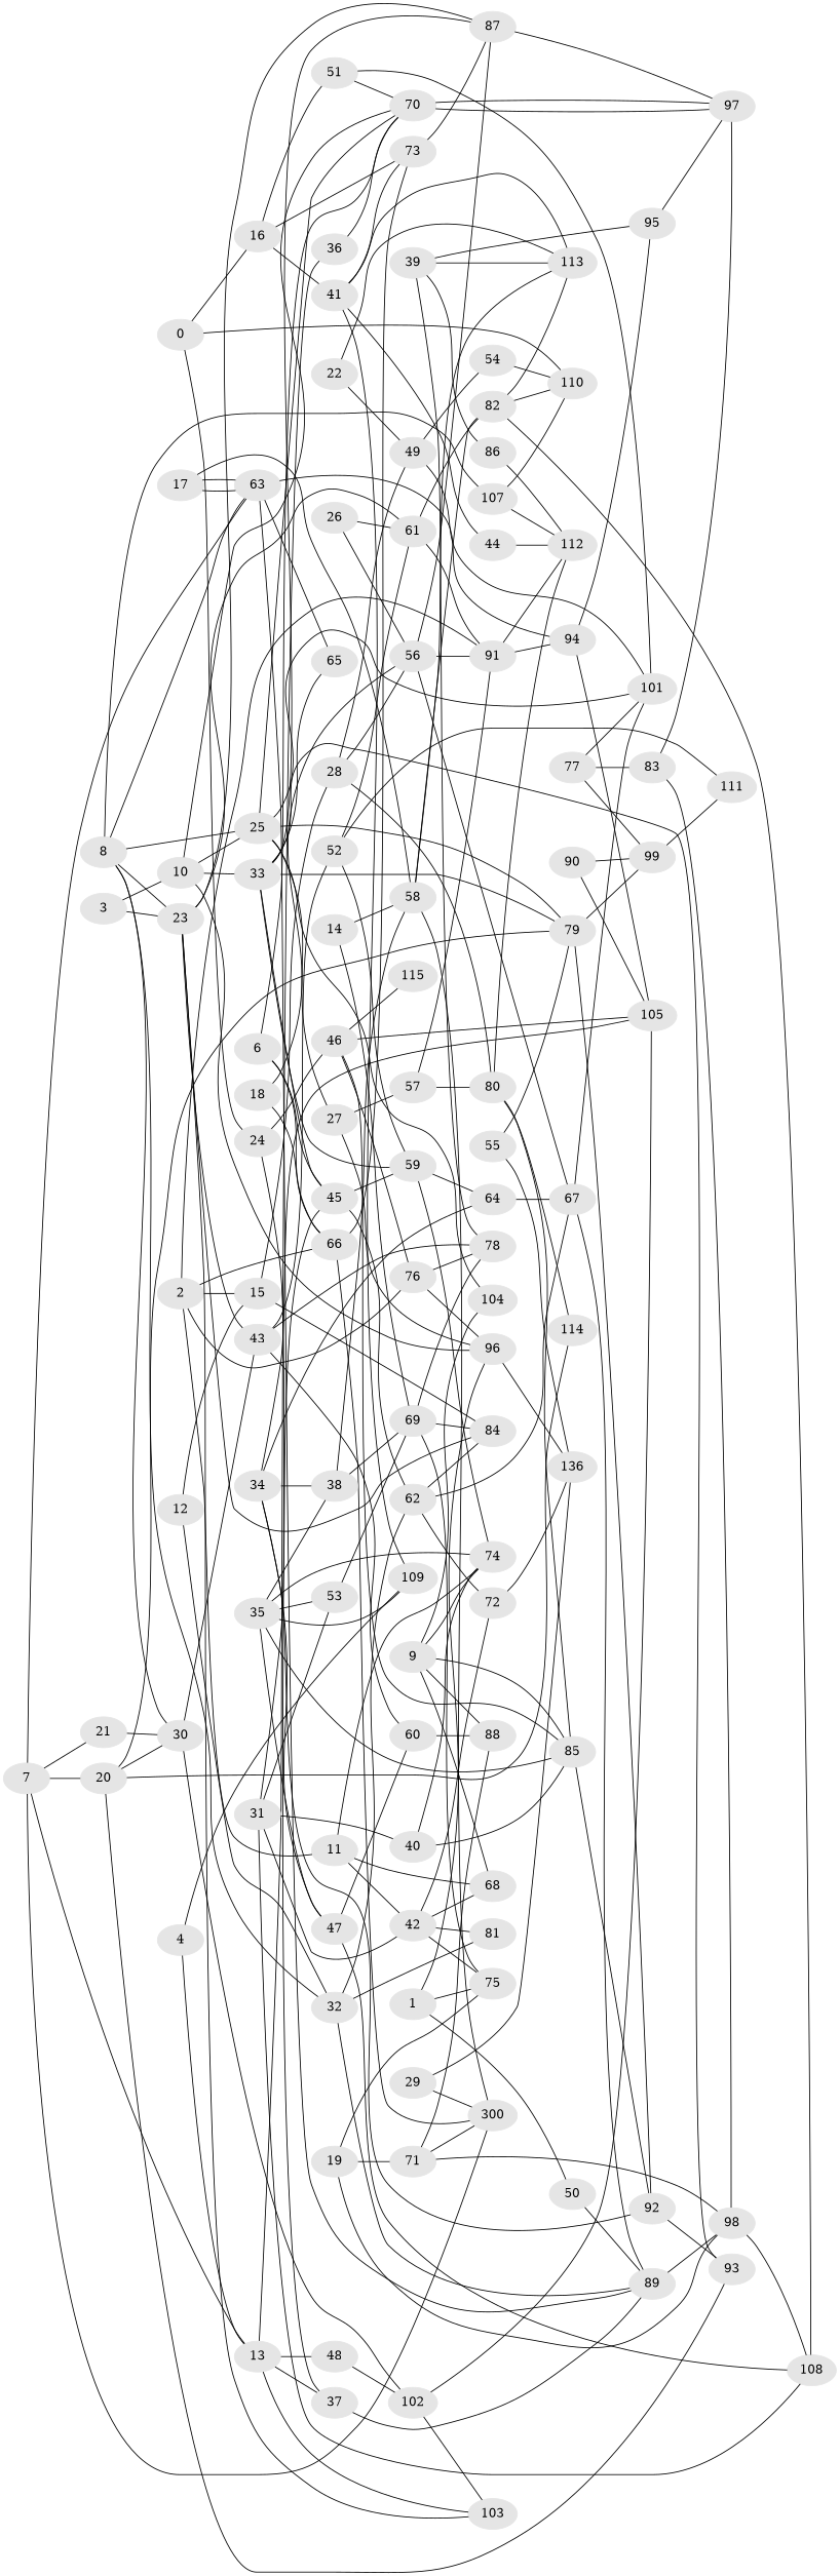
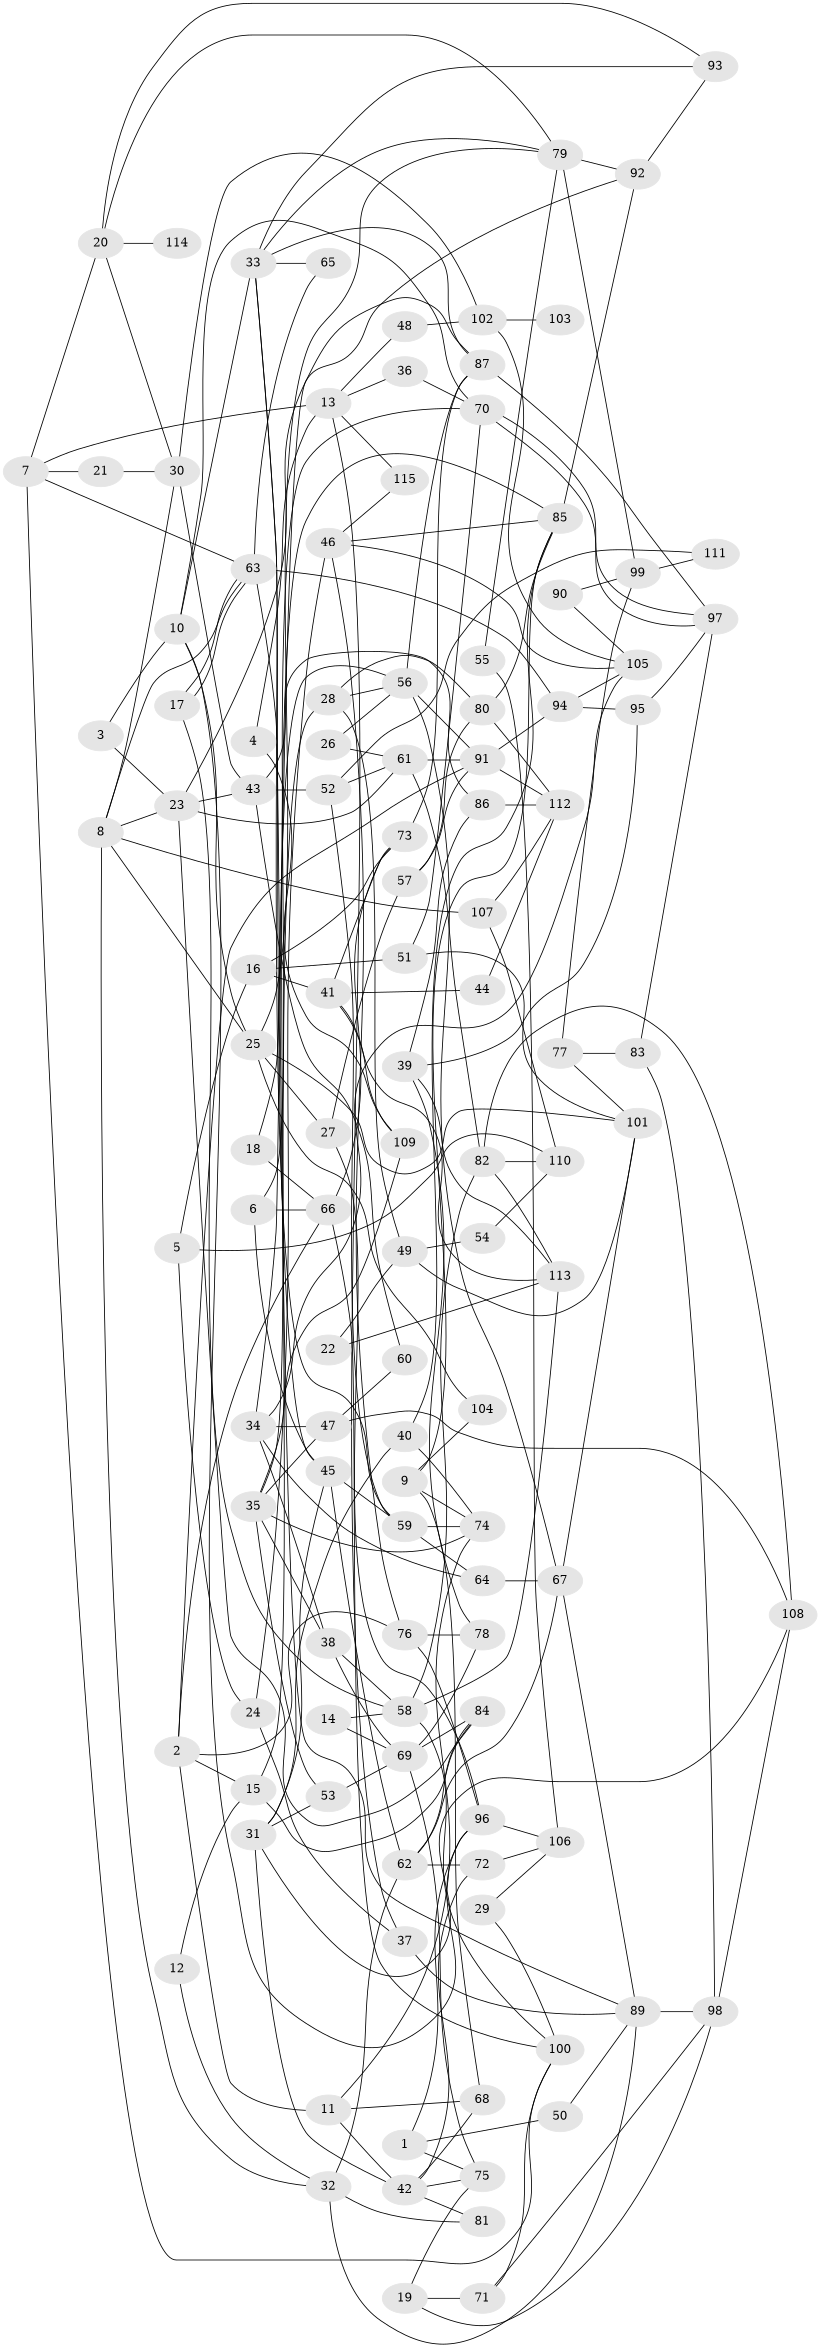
  graph {
    fontname="DejaVu Serif"
    rankdir=LR
    node [color=gray90 fontname="DejaVu Serif" style=filled]
    edge [fontname="DejaVu Serif"]
    1
    50
    75
    96
    89
-   106 [label=136]
+   106
    2
    11
    15
    66
    76
    91
    68
    74
    42
    28
    84
-   100 [label=300]
+   100
    73
    78
    112
    94
    3
    10
    23
    70
    25
    33
    43
    61
    87
    103
    4
    13
    109
    36
    37
    48
    115
-   5 [label=0]
+   5
    16
    110
    24
    41
    51
    86
    52
    60
    6
    45
    62
    59
    97
    7
    20
    21
    63
    30
    79
    93
    114
    65
    8
    32
    107
    104
    27
    101
    102
    81
    9
    85
-   88
    92
    72
    12
    14
    58
    69
    113
    82
    56
    49
    80
    44
    17
    18
    67
    19
    71
    98
    108
    99
    22
    54
    46
    105
    57
    26
    29
    31
    40
    53
    64
    34
    38
    47
    35
    39
    95
    111
    55
    77
    83
    90
    1 -- 50
    1 -- 75
    1 -- 96
    50 -- 89
    96 -- 106
    89 -- 98
    2 -- 11
    2 -- 15
    2 -- 66
    2 -- 76
    2 -- 91
    11 -- 68
    11 -- 74
    11 -- 42
    15 -- 28
    15 -- 84
    66 -- 100
    66 -- 73
    76 -- 96
    76 -- 78
    91 -- 112
    91 -- 94
    42 -- 75
    42 -- 68
    42 -- 81
    42 -- 72
    28 -- 56
    28 -- 49
    28 -- 80
    73 -- 87
    94 -- 105
    94 -- 95
    3 -- 10
    3 -- 23
    10 -- 96
    10 -- 70
    10 -- 25
    10 -- 33
    23 -- 84
    23 -- 43
    23 -- 61
    23 -- 87
-   23 -- 103
    70 -- 97
    70 -- 97
-   25 -- 70
    25 -- 79
    25 -- 104
    25 -- 27
    25 -- 101
    33 -- 87
    33 -- 45
    33 -- 59
    33 -- 79
    33 -- 93
    33 -- 65
-   43 -- 78
+   43 -- 86
    43 -- 52
    43 -- 60
    61 -- 91
    61 -- 82
    87 -- 97
    4 -- 13
    4 -- 109
    13 -- 36
    13 -- 37
    13 -- 48
-   13 -- 103
+   13 -- 115
    36 -- 70
    37 -- 89
    48 -- 102
    5 -- 16
    5 -- 110
    5 -- 24
    16 -- 73
    16 -- 41
    16 -- 51
    24 -- 37
    24 -- 46
    41 -- 73
    41 -- 109
    41 -- 113
    41 -- 44
    51 -- 70
    51 -- 101
    86 -- 112
    52 -- 61
    52 -- 59
    52 -- 111
-   60 -- 88
    6 -- 66
    6 -- 70
    6 -- 45
    45 -- 62
    45 -- 59
    62 -- 84
    62 -- 72
    62 -- 67
    59 -- 74
    59 -- 64
    7 -- 100
    7 -- 13
    7 -- 20
    7 -- 21
    7 -- 63
    20 -- 30
    20 -- 79
    20 -- 93
    20 -- 114
    21 -- 30
    63 -- 89
    63 -- 94
    63 -- 65
    30 -- 43
    30 -- 102
    79 -- 92
    79 -- 99
    8 -- 23
    8 -- 25
    8 -- 63
    8 -- 30
    8 -- 32
    8 -- 107
    32 -- 89
    32 -- 62
    32 -- 81
    107 -- 112
    107 -- 110
    27 -- 96
    27 -- 57
    102 -- 103
    102 -- 105
    9 -- 68
    9 -- 74
    9 -- 104
    9 -- 85
-   9 -- 88
    85 -- 92
    92 -- 93
    72 -- 106
    12 -- 15
    12 -- 32
    14 -- 58
    14 -- 69
    58 -- 100
    58 -- 113
    58 -- 82
    69 -- 75
    69 -- 84
    69 -- 78
    82 -- 110
    82 -- 113
    82 -- 108
    56 -- 91
    56 -- 87
    56 -- 67
    49 -- 101
    49 -- 54
    80 -- 112
-   80 -- 114
    80 -- 85
    44 -- 112
    17 -- 63
    17 -- 63
    17 -- 58
    18 -- 66
    18 -- 56
    67 -- 89
    67 -- 101
    19 -- 75
    19 -- 71
    19 -- 98
    71 -- 100
-   71 -- 88
    71 -- 98
    98 -- 108
    99 -- 111
    22 -- 113
    22 -- 49
    54 -- 110
    46 -- 76
    46 -- 115
    46 -- 85
    46 -- 105
    57 -- 91
    57 -- 80
    26 -- 61
    26 -- 56
    29 -- 106
    29 -- 100
    31 -- 42
    31 -- 45
    31 -- 108
    31 -- 40
    31 -- 53
    40 -- 74
    40 -- 85
    53 -- 69
    64 -- 67
    34 -- 92
    34 -- 105
    34 -- 64
    34 -- 38
    34 -- 47
    38 -- 58
    38 -- 69
    47 -- 60
    47 -- 108
    35 -- 74
    35 -- 109
    35 -- 85
    35 -- 53
    35 -- 38
    35 -- 47
    39 -- 78
    39 -- 86
    39 -- 113
    39 -- 95
    95 -- 97
    55 -- 106
    55 -- 79
    77 -- 101
    77 -- 99
    77 -- 83
    83 -- 97
    83 -- 98
    90 -- 99
    90 -- 105
  }
